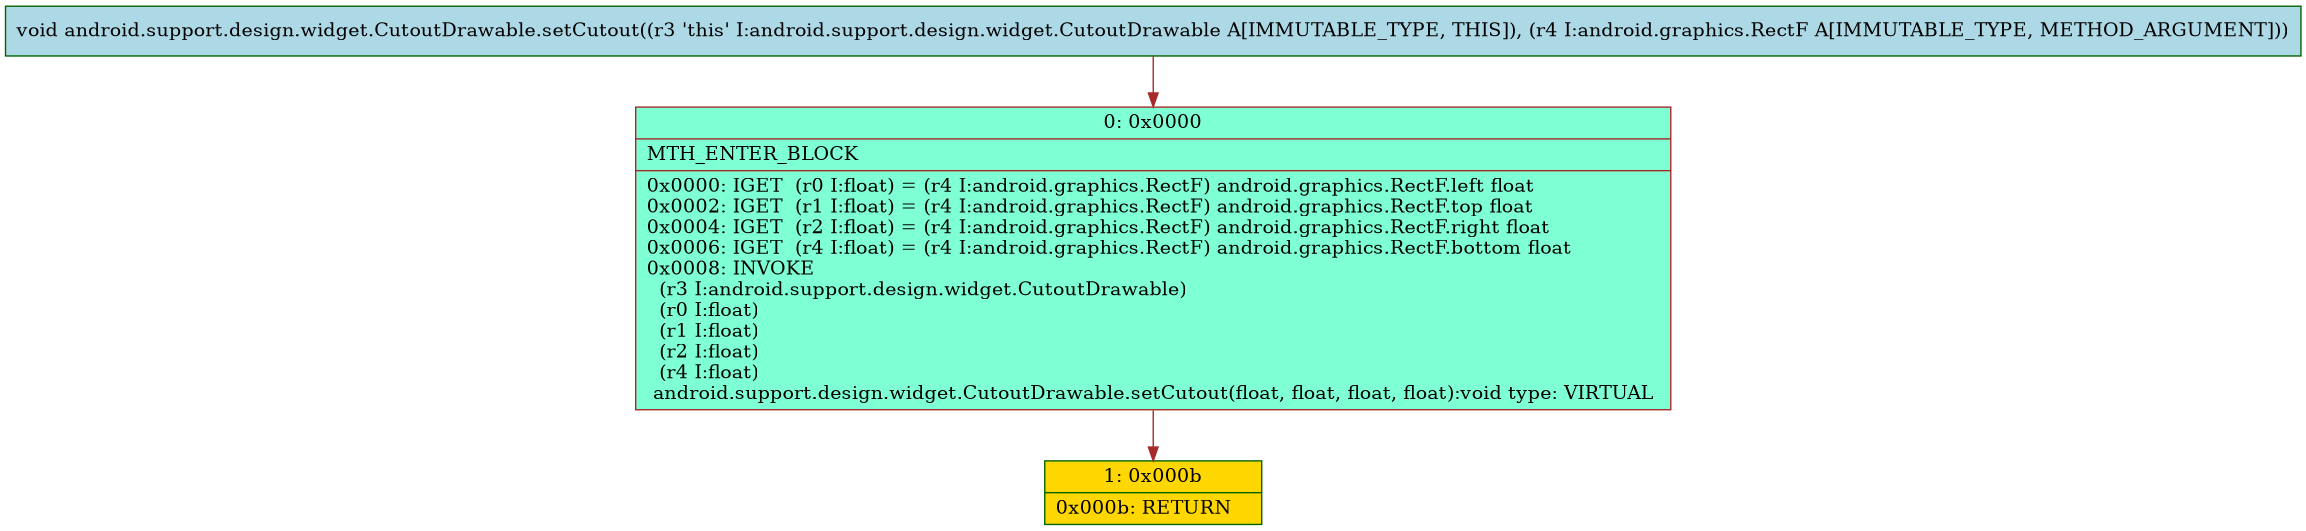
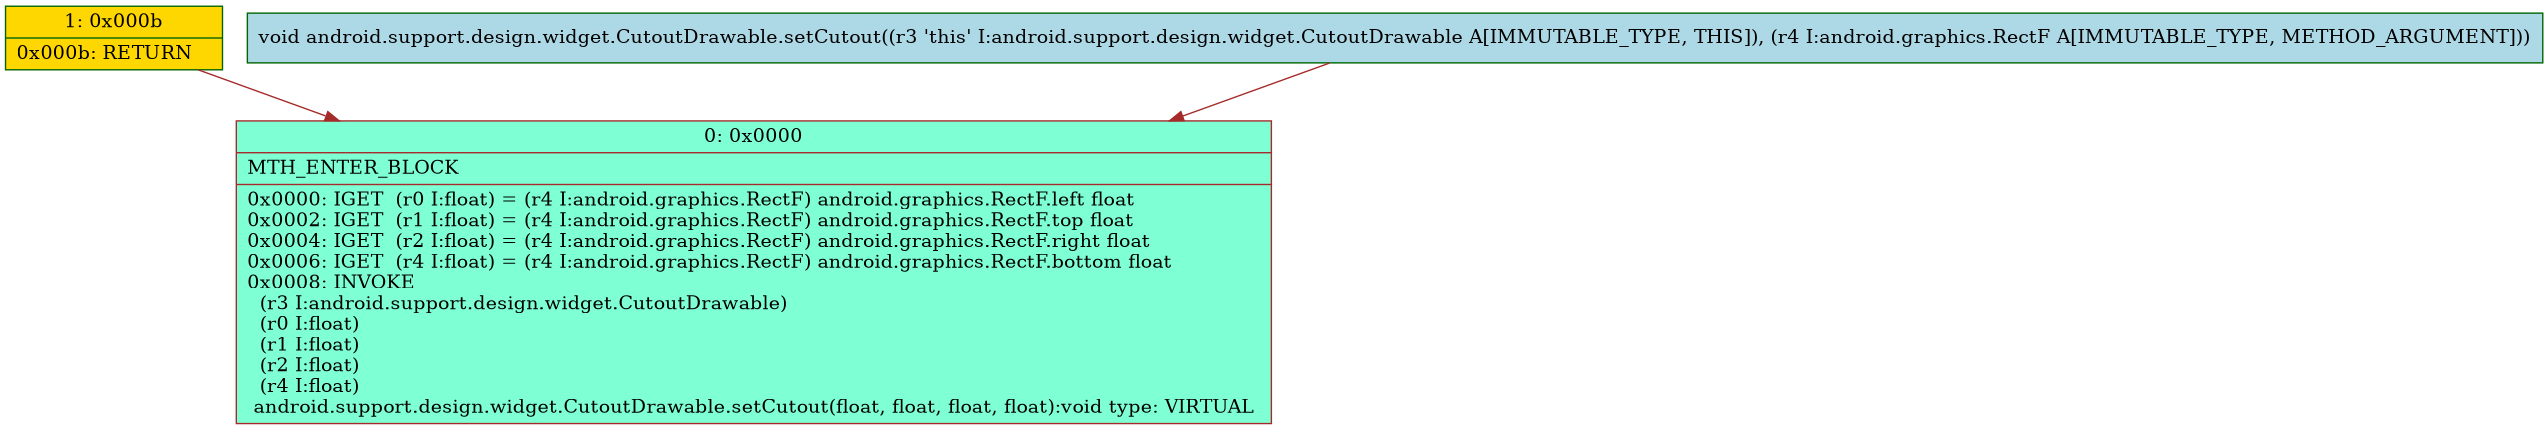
  digraph {
    node [shape=record style=filled color=darkgreen]
    edge [color=brown]
    n1 [label="{0\:\ 0x0000|MTH_ENTER_BLOCK\l|0x0000: IGET  (r0 I:float) = (r4 I:android.graphics.RectF) android.graphics.RectF.left float \l0x0002: IGET  (r1 I:float) = (r4 I:android.graphics.RectF) android.graphics.RectF.top float \l0x0004: IGET  (r2 I:float) = (r4 I:android.graphics.RectF) android.graphics.RectF.right float \l0x0006: IGET  (r4 I:float) = (r4 I:android.graphics.RectF) android.graphics.RectF.bottom float \l0x0008: INVOKE  \l  (r3 I:android.support.design.widget.CutoutDrawable)\l  (r0 I:float)\l  (r1 I:float)\l  (r2 I:float)\l  (r4 I:float)\l android.support.design.widget.CutoutDrawable.setCutout(float, float, float, float):void type: VIRTUAL \l}" fillcolor=aquamarine color=brown]
    n2 [label="{1\:\ 0x000b|0x000b: RETURN   \l}" fillcolor=gold]
    n3 [label="{void android.support.design.widget.CutoutDrawable.setCutout((r3 'this' I:android.support.design.widget.CutoutDrawable A[IMMUTABLE_TYPE, THIS]), (r4 I:android.graphics.RectF A[IMMUTABLE_TYPE, METHOD_ARGUMENT])) }" fillcolor=lightblue]
-   n1 -> n2
+   n2 -> n1
    n3 -> n1
  }
